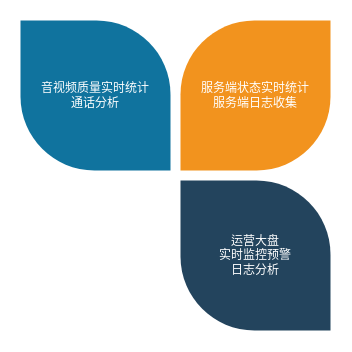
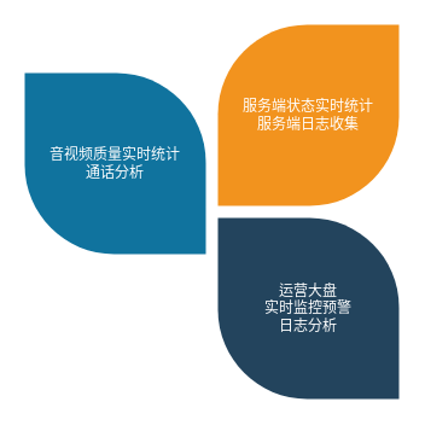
  <mxCell id="0" />
  <mxCell id="1" parent="0" />
- <mxCell id="2" value="音视频质量实时统计&lt;br&gt;通话分析" style="shape=mxgraph.basic.diag_round_rect;dx=37;flipH=1;html=1;fillColor=#10739E;strokeColor=none;shadow=0;fontSize=12;fontColor=#FFFFFF;align=center;fontStyle=0;whiteSpace=wrap;strokeWidth=8;" vertex="1" parent="1"><mxGeometry x="20" y="20" width="150" height="150" as="geometry" /></mxCell>
+ <mxCell id="2" value="音视频质量实时统计&lt;br&gt;通话分析" style="shape=mxgraph.basic.diag_round_rect;dx=37;flipH=1;html=1;fillColor=#10739E;strokeColor=none;shadow=0;fontSize=12;fontColor=#FFFFFF;align=center;fontStyle=0;whiteSpace=wrap;strokeWidth=8;" vertex="1" parent="1"><mxGeometry x="20" y="60" width="150" height="150" as="geometry" /></mxCell>
  <mxCell id="3" value="服务端状态实时统计&lt;br&gt;服务端日志收集" style="shape=mxgraph.basic.diag_round_rect;dx=37;html=1;fillColor=#F2931E;strokeColor=none;shadow=0;fontSize=12;fontColor=#FFFFFF;align=center;fontStyle=0;whiteSpace=wrap;strokeWidth=8;" vertex="1" parent="1"><mxGeometry x="180" y="20" width="150" height="150" as="geometry" /></mxCell>
  <mxCell id="4" value="运营大盘&lt;br&gt;实时监控预警&lt;br&gt;日志分析" style="shape=mxgraph.basic.diag_round_rect;dx=37;flipV=1;html=1;fillColor=#23445D;strokeColor=none;shadow=0;fontSize=12;fontColor=#FFFFFF;align=center;fontStyle=0;whiteSpace=wrap;strokeWidth=8;" vertex="1" parent="1"><mxGeometry x="180" y="180" width="150" height="150" as="geometry" /></mxCell>
